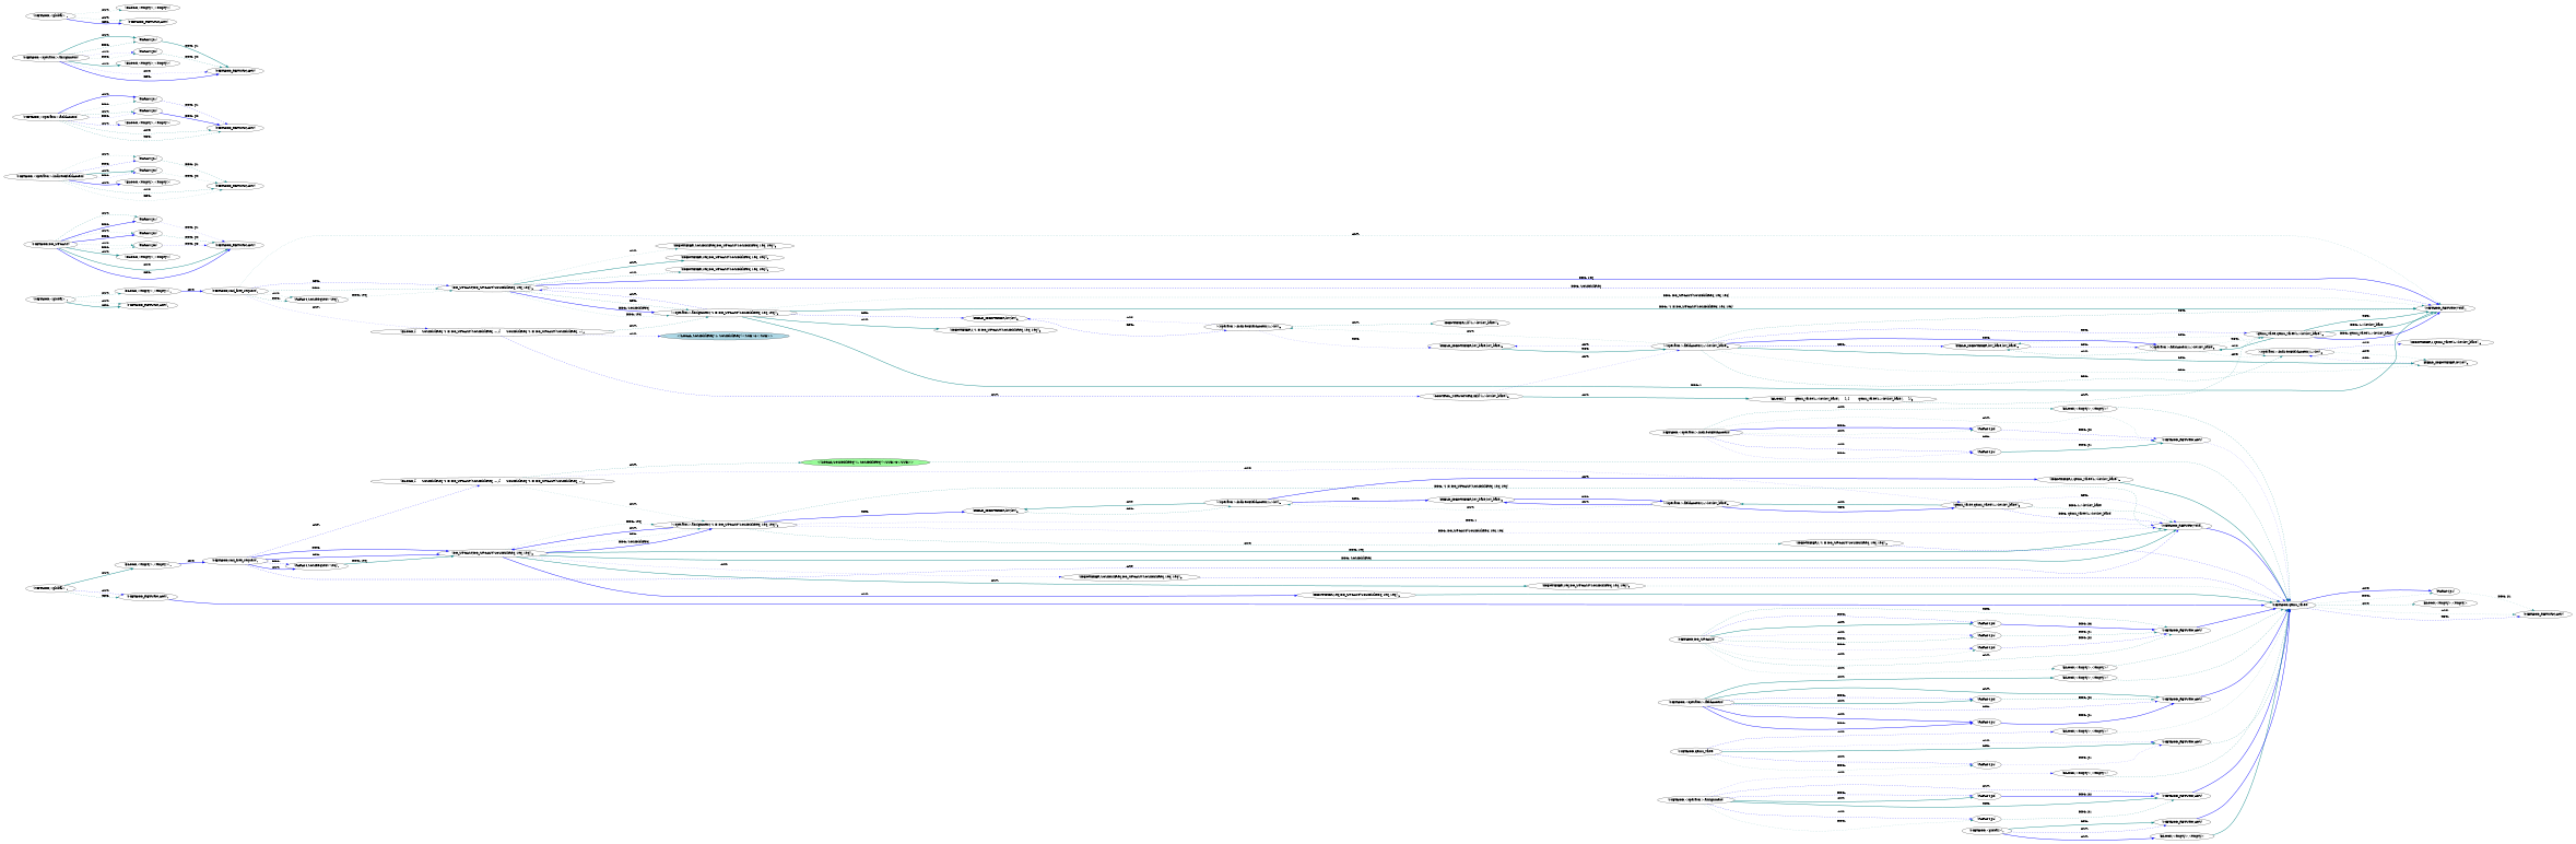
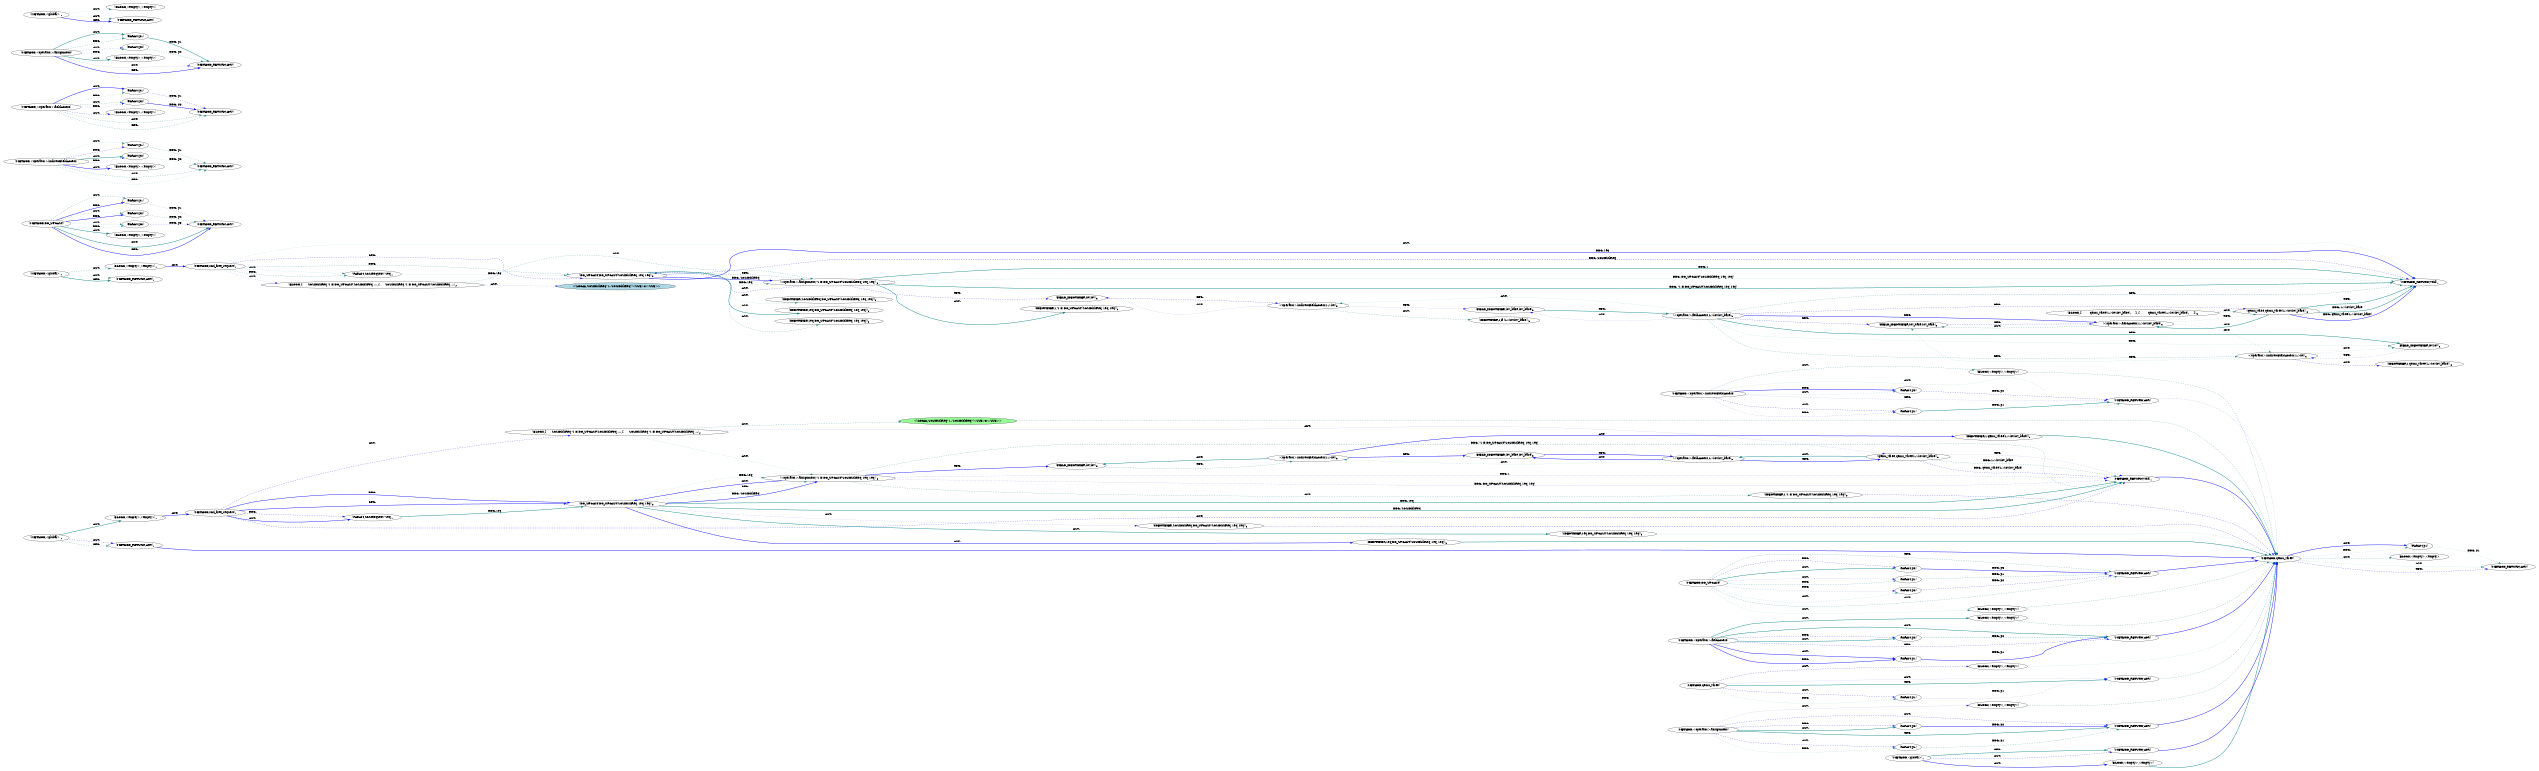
  digraph {
    rankdir=LR
    edge [color=teal style=bold]
    n1 [label=<(METHOD,&lt;operator&gt;.indirectFieldAccess)>]
    n2 [label=<(PARAM,p1)>]
    n3 [label=<(PARAM,p2)>]
    n4 [label=<(BLOCK,&lt;empty&gt;,&lt;empty&gt;)>]
    n5 [label=<(METHOD_RETURN,ANY)>]
    n6 [label=<(METHOD,qemu_vfree)>]
    n7 [label=<(METHOD,&lt;global&gt;)<SUB>1</SUB>>]
    n8 [label=<(BLOCK,&lt;empty&gt;,&lt;empty&gt;)<SUB>1</SUB>>]
    n9 [label=<(METHOD_RETURN,ANY)<SUB>1</SUB>>]
    n10 [label=<(METHOD,scsi_free_request)<SUB>1</SUB>>]
    n11 [label=<(PARAM,SCSIRequest *req)<SUB>1</SUB>>]
    n12 [label=<(BLOCK,{      SCSIDiskReq *r = DO_UPCAST(SCSIDiskReq, ...,{      SCSIDiskReq *r = DO_UPCAST(SCSIDiskReq, ...)<SUB>2</SUB>>]
    n13 [label=<(DO_UPCAST,DO_UPCAST(SCSIDiskReq, req, req))<SUB>3</SUB>>]
    n14 [label=<(METHOD_RETURN,void)<SUB>1</SUB>>]
    n15 [label="<(LOCAL,SCSIDiskReq* r: SCSIDiskReq*)<SUB>3</SUB>>" style=filled fillcolor=palegreen]
    n16 [label=<(&lt;operator&gt;.assignment,*r = DO_UPCAST(SCSIDiskReq, req, req))<SUB>3</SUB>>]
    n17 [label=<(qemu_vfree,qemu_vfree(r-&gt;iov.iov_base))<SUB>5</SUB>>]
    n18 [label=<(IDENTIFIER,r,*r = DO_UPCAST(SCSIDiskReq, req, req))<SUB>3</SUB>>]
    n19 [label=<(FIELD_IDENTIFIER,iov,iov)<SUB>5</SUB>>]
    n20 [label=<(IDENTIFIER,SCSIDiskReq,DO_UPCAST(SCSIDiskReq, req, req))<SUB>3</SUB>>]
    n21 [label=<(IDENTIFIER,req,DO_UPCAST(SCSIDiskReq, req, req))<SUB>3</SUB>>]
    n22 [label=<(IDENTIFIER,req,DO_UPCAST(SCSIDiskReq, req, req))<SUB>3</SUB>>]
    n23 [label=<(&lt;operator&gt;.fieldAccess,r-&gt;iov.iov_base)<SUB>5</SUB>>]
    n24 [label=<(&lt;operator&gt;.indirectFieldAccess,r-&gt;iov)<SUB>5</SUB>>]
    n25 [label=<(FIELD_IDENTIFIER,iov_base,iov_base)<SUB>5</SUB>>]
    n26 [label=<(IDENTIFIER,r,qemu_vfree(r-&gt;iov.iov_base))<SUB>5</SUB>>]
    n27 [label=<(METHOD,DO_UPCAST)>]
    n28 [label=<(PARAM,p1)>]
    n29 [label=<(PARAM,p2)>]
    n30 [label=<(PARAM,p3)>]
    n31 [label=<(BLOCK,&lt;empty&gt;,&lt;empty&gt;)>]
    n32 [label=<(METHOD_RETURN,ANY)>]
    n33 [label=<(METHOD,&lt;operator&gt;.fieldAccess)>]
    n34 [label=<(PARAM,p1)>]
    n35 [label=<(PARAM,p2)>]
    n36 [label=<(BLOCK,&lt;empty&gt;,&lt;empty&gt;)>]
    n37 [label=<(METHOD_RETURN,ANY)>]
    n38 [label=<(METHOD,qemu_vfree)>]
    n39 [label=<(PARAM,p1)>]
    n40 [label=<(BLOCK,&lt;empty&gt;,&lt;empty&gt;)>]
    n41 [label=<(METHOD_RETURN,ANY)>]
    n42 [label=<(METHOD,&lt;operator&gt;.assignment)>]
    n43 [label=<(PARAM,p1)>]
    n44 [label=<(PARAM,p2)>]
    n45 [label=<(BLOCK,&lt;empty&gt;,&lt;empty&gt;)>]
    n46 [label=<(METHOD_RETURN,ANY)>]
    n47 [label=<(METHOD,&lt;global&gt;)<SUB>1</SUB>>]
    n48 [label=<(BLOCK,&lt;empty&gt;,&lt;empty&gt;)>]
    n49 [label=<(METHOD_RETURN,ANY)>]
    n50 [label=<(PARAM,p1)>]
    n51 [label=<(BLOCK,&lt;empty&gt;,&lt;empty&gt;)>]
    n52 [label=<(METHOD_RETURN,ANY)>]
    n53 [label=<(METHOD,&lt;global&gt;)<SUB>1</SUB>>]
    n54 [label=<(BLOCK,&lt;empty&gt;,&lt;empty&gt;)<SUB>1</SUB>>]
    n55 [label=<(METHOD_RETURN,ANY)<SUB>1</SUB>>]
    n56 [label=<(METHOD,scsi_free_request)<SUB>1</SUB>>]
    n57 [label=<(PARAM,SCSIRequest *req)<SUB>1</SUB>>]
    n58 [label=<(BLOCK,{      SCSIDiskReq *r = DO_UPCAST(SCSIDiskReq, ...,{      SCSIDiskReq *r = DO_UPCAST(SCSIDiskReq, ...)<SUB>2</SUB>>]
    n59 [label=<(DO_UPCAST,DO_UPCAST(SCSIDiskReq, req, req))<SUB>3</SUB>>]
    n60 [label=<(METHOD_RETURN,void)<SUB>1</SUB>>]
    n61 [label="<(LOCAL,SCSIDiskReq* r: SCSIDiskReq*)<SUB>3</SUB>>" style=filled fillcolor=lightblue]
    n62 [label=<(&lt;operator&gt;.assignment,*r = DO_UPCAST(SCSIDiskReq, req, req))<SUB>3</SUB>>]
-   n63 [label=<(CONTROL_STRUCTURE,IF,if (r-&gt;iov.iov_base))<SUB>5</SUB>>]
    n64 [label=<(IDENTIFIER,r,*r = DO_UPCAST(SCSIDiskReq, req, req))<SUB>3</SUB>>]
    n65 [label=<(FIELD_IDENTIFIER,iov,iov)<SUB>5</SUB>>]
    n66 [label=<(IDENTIFIER,SCSIDiskReq,DO_UPCAST(SCSIDiskReq, req, req))<SUB>3</SUB>>]
    n67 [label=<(IDENTIFIER,req,DO_UPCAST(SCSIDiskReq, req, req))<SUB>3</SUB>>]
    n68 [label=<(IDENTIFIER,req,DO_UPCAST(SCSIDiskReq, req, req))<SUB>3</SUB>>]
    n69 [label=<(&lt;operator&gt;.fieldAccess,r-&gt;iov.iov_base)<SUB>5</SUB>>]
    n70 [label=<(BLOCK,{         qemu_vfree(r-&gt;iov.iov_base);     },{         qemu_vfree(r-&gt;iov.iov_base);     })<SUB>5</SUB>>]
    n71 [label=<(&lt;operator&gt;.indirectFieldAccess,r-&gt;iov)<SUB>5</SUB>>]
    n72 [label=<(FIELD_IDENTIFIER,iov_base,iov_base)<SUB>5</SUB>>]
    n73 [label=<(qemu_vfree,qemu_vfree(r-&gt;iov.iov_base))<SUB>6</SUB>>]
    n74 [label=<(&lt;operator&gt;.fieldAccess,r-&gt;iov.iov_base)<SUB>6</SUB>>]
    n75 [label=<(&lt;operator&gt;.indirectFieldAccess,r-&gt;iov)<SUB>6</SUB>>]
    n76 [label=<(FIELD_IDENTIFIER,iov,iov)<SUB>6</SUB>>]
    n77 [label=<(FIELD_IDENTIFIER,iov_base,iov_base)<SUB>6</SUB>>]
    n78 [label=<(IDENTIFIER,r,if (r-&gt;iov.iov_base))<SUB>5</SUB>>]
    n79 [label=<(IDENTIFIER,r,qemu_vfree(r-&gt;iov.iov_base))<SUB>6</SUB>>]
    n80 [label=<(METHOD,DO_UPCAST)>]
    n81 [label=<(PARAM,p1)>]
    n82 [label=<(PARAM,p2)>]
    n83 [label=<(PARAM,p3)>]
    n84 [label=<(BLOCK,&lt;empty&gt;,&lt;empty&gt;)>]
    n85 [label=<(METHOD_RETURN,ANY)>]
    n86 [label=<(METHOD,&lt;operator&gt;.indirectFieldAccess)>]
    n87 [label=<(PARAM,p1)>]
    n88 [label=<(PARAM,p2)>]
    n89 [label=<(BLOCK,&lt;empty&gt;,&lt;empty&gt;)>]
    n90 [label=<(METHOD_RETURN,ANY)>]
    n91 [label=<(METHOD,&lt;operator&gt;.fieldAccess)>]
    n92 [label=<(PARAM,p1)>]
    n93 [label=<(PARAM,p2)>]
    n94 [label=<(BLOCK,&lt;empty&gt;,&lt;empty&gt;)>]
    n95 [label=<(METHOD_RETURN,ANY)>]
    n96 [label=<(METHOD,&lt;operator&gt;.assignment)>]
    n97 [label=<(PARAM,p1)>]
    n98 [label=<(PARAM,p2)>]
    n99 [label=<(BLOCK,&lt;empty&gt;,&lt;empty&gt;)>]
    n100 [label=<(METHOD_RETURN,ANY)>]
    n101 [label=<(METHOD,&lt;global&gt;)<SUB>1</SUB>>]
    n102 [label=<(BLOCK,&lt;empty&gt;,&lt;empty&gt;)>]
    n103 [label=<(METHOD_RETURN,ANY)>]
    n1 -> n2 [label="AST: " color=blue style=dashed]
    n1 -> n2 [label="DDG: " color=blue style=dotted]
    n1 -> n3 [label="AST: " style=dotted]
    n1 -> n3 [label="DDG: " color=blue]
    n1 -> n4 [label="AST: " style=dashed]
    n1 -> n5 [label="AST: " style=dotted]
    n1 -> n5 [label="CFG: " color=blue style=dotted]
    n2 -> n5 [label="DDG: p1"]
    n3 -> n5 [label="DDG: p2" color=blue style=dashed]
    n4 -> n6 [style=dashed]
    n5 -> n6 [color=blue style=dotted]
    n6 -> n50 [label="AST: " color=blue]
    n6 -> n50 [label="DDG: " style=dotted]
    n6 -> n51 [label="AST: " style=dashed]
    n6 -> n52 [label="AST: " style=dotted]
    n6 -> n52 [label="CFG: " color=blue style=dashed]
    n7 -> n8 [label="AST: "]
    n7 -> n9 [label="AST: " color=blue style=dashed]
    n7 -> n9 [label="CFG: " style=dashed]
    n8 -> n10 [label="AST: " color=blue]
    n9 -> n6 [color=blue]
    n10 -> n11 [label="AST: " color=blue]
    n10 -> n11 [label="DDG: " color=blue style=dashed]
    n10 -> n12 [label="AST: " color=blue style=dashed]
    n10 -> n13 [label="CFG: " color=blue]
    n10 -> n13 [label="DDG: " color=blue]
    n10 -> n14 [label="AST: " color=blue style=dashed]
    n11 -> n13 [label="DDG: req"]
    n12 -> n15 [label="AST: " style=dashed]
    n12 -> n16 [label="AST: " style=dotted]
    n12 -> n17 [label="AST: " color=blue style=dotted]
    n13 -> n14 [label="DDG: req"]
    n13 -> n14 [label="DDG: SCSIDiskReq"]
    n13 -> n16 [label="CFG: " style=dotted]
    n13 -> n16 [label="DDG: SCSIDiskReq" color=blue]
    n13 -> n16 [label="DDG: req" style=dotted]
    n13 -> n20 [label="AST: " color=blue style=dotted]
    n13 -> n21 [label="AST: " color=blue]
    n13 -> n22 [label="AST: "]
    n14 -> n6 [color=blue]
    n15 -> n6 [style=dashed]
    n16 -> n13 [label="AST: " color=blue]
    n16 -> n14 [label="DDG: r" color=blue style=dotted]
    n16 -> n14 [label="DDG: DO_UPCAST(SCSIDiskReq, req, req)" color=blue style=dotted]
    n16 -> n14 [label="DDG: *r = DO_UPCAST(SCSIDiskReq, req, req)" style=dashed]
    n16 -> n18 [label="AST: " style=dashed]
    n16 -> n19 [label="CFG: " color=blue]
    n17 -> n14 [label="CFG: " color=blue style=dotted]
    n17 -> n14 [label="DDG: r-&gt;iov.iov_base" style=dashed]
    n17 -> n14 [label="DDG: qemu_vfree(r-&gt;iov.iov_base)" color=blue style=dashed]
    n17 -> n23 [label="AST: "]
    n18 -> n6 [color=blue style=dashed]
    n19 -> n24 [label="CFG: " style=dashed]
    n20 -> n6 [color=blue style=dashed]
    n21 -> n6
    n22 -> n6 [style=dotted]
    n23 -> n17 [label="CFG: " color=blue]
    n23 -> n24 [label="AST: " style=dotted]
    n23 -> n25 [label="AST: " color=blue]
    n24 -> n19 [label="AST: "]
    n24 -> n25 [label="CFG: " color=blue]
    n24 -> n26 [label="AST: " color=blue]
    n25 -> n23 [label="CFG: " color=blue]
    n26 -> n6
    n27 -> n28 [label="AST: " color=blue style=dotted]
    n27 -> n28 [label="DDG: " style=dashed]
    n27 -> n29 [label="AST: " style=dotted]
    n27 -> n29 [label="DDG: " color=blue style=dotted]
    n27 -> n30 [label="AST: "]
    n27 -> n30 [label="DDG: " color=blue style=dashed]
    n27 -> n31 [label="AST: " style=dotted]
    n27 -> n32 [label="AST: " style=dashed]
    n27 -> n32 [label="CFG: " style=dashed]
    n28 -> n32 [label="DDG: p1" style=dashed]
    n29 -> n32 [label="DDG: p2" color=blue style=dashed]
    n30 -> n32 [label="DDG: p3" color=blue]
    n31 -> n6 [style=dashed]
    n32 -> n6 [color=blue]
    n33 -> n34 [label="AST: " color=blue]
    n33 -> n34 [label="DDG: " color=blue]
    n33 -> n35 [label="AST: "]
    n33 -> n35 [label="DDG: " color=blue style=dashed]
    n33 -> n36 [label="AST: "]
    n33 -> n37 [label="AST: "]
    n33 -> n37 [label="CFG: " color=blue style=dashed]
    n34 -> n37 [label="DDG: p1" color=blue]
    n35 -> n37 [label="DDG: p2" style=dashed]
    n36 -> n6 [style=dashed]
    n37 -> n6 [color=blue]
    n38 -> n39 [label="AST: " color=blue style=dashed]
    n38 -> n39 [label="DDG: " style=dotted]
    n38 -> n40 [label="AST: " color=blue style=dashed]
    n38 -> n41 [label="AST: " color=blue style=dotted]
    n38 -> n41 [label="CFG: "]
    n39 -> n41 [label="DDG: p1" color=blue style=dotted]
    n40 -> n6 [style=dotted]
    n41 -> n6 [style=dashed]
    n42 -> n43 [label="AST: " color=blue style=dashed]
    n42 -> n43 [label="DDG: " style=dotted]
    n42 -> n44 [label="AST: "]
    n42 -> n44 [label="DDG: " color=blue style=dashed]
    n42 -> n45 [label="AST: " color=blue style=dotted]
    n42 -> n46 [label="AST: " color=blue style=dashed]
    n42 -> n46 [label="CFG: "]
    n43 -> n46 [label="DDG: p1" style=dashed]
    n44 -> n46 [label="DDG: p2" color=blue]
    n45 -> n6 [style=dashed]
    n46 -> n6 [color=blue]
    n47 -> n48 [label="AST: " color=blue]
    n47 -> n49 [label="AST: " color=blue style=dashed]
    n47 -> n49 [label="CFG: "]
    n48 -> n6
    n49 -> n6 [color=blue]
    n50 -> n52 [label="DDG: p1" style=dotted]
    n53 -> n54 [label="AST: " style=dashed]
    n53 -> n55 [label="AST: " style=dotted]
    n53 -> n55 [label="CFG: "]
    n54 -> n56 [label="AST: " color=blue]
    n56 -> n57 [label="AST: " style=dotted]
    n56 -> n57 [label="DDG: " style=dashed]
    n56 -> n58 [label="AST: " color=blue style=dotted]
    n56 -> n59 [label="CFG: " color=blue style=dashed]
    n56 -> n59 [label="DDG: " style=dashed]
    n56 -> n60 [label="AST: " style=dotted]
    n57 -> n59 [label="DDG: req" style=dotted]
    n58 -> n61 [label="AST: " color=blue style=dotted]
    n58 -> n62 [label="AST: " style=dashed]
-   n58 -> n63 [label="AST: " color=blue style=dashed]
    n59 -> n60 [label="DDG: req" color=blue]
    n59 -> n60 [label="DDG: SCSIDiskReq" color=blue style=dashed]
    n59 -> n62 [label="CFG: " style=dashed]
    n59 -> n62 [label="DDG: SCSIDiskReq" color=blue]
    n59 -> n62 [label="DDG: req" style=dotted]
    n59 -> n66 [label="AST: " style=dotted]
    n59 -> n67 [label="AST: "]
    n59 -> n68 [label="AST: " style=dashed]
    n62 -> n59 [label="AST: " color=blue style=dashed]
    n62 -> n60 [label="DDG: r"]
    n62 -> n60 [label="DDG: DO_UPCAST(SCSIDiskReq, req, req)" style=dotted]
    n62 -> n60 [label="DDG: *r = DO_UPCAST(SCSIDiskReq, req, req)"]
    n62 -> n64 [label="AST: "]
    n62 -> n65 [label="CFG: " color=blue style=dashed]
-   n63 -> n69 [label="AST: " color=blue style=dotted]
-   n63 -> n70 [label="AST: "]
    n65 -> n71 [label="CFG: " color=blue style=dashed]
    n69 -> n60 [label="CFG: " style=dashed]
    n69 -> n71 [label="AST: " style=dotted]
    n69 -> n72 [label="AST: " color=blue style=dotted]
    n69 -> n73 [label="CDG: " color=blue style=dashed]
    n69 -> n74 [label="CDG: " color=blue]
    n69 -> n75 [label="CDG: " style=dashed]
    n69 -> n76 [label="CFG: "]
    n69 -> n76 [label="CDG: " style=dotted]
    n69 -> n77 [label="CDG: " color=blue style=dashed]
    n70 -> n73 [label="AST: " style=dashed]
    n71 -> n65 [label="AST: " color=blue style=dotted]
    n71 -> n72 [label="CFG: " color=blue style=dotted]
    n71 -> n78 [label="AST: " style=dashed]
    n72 -> n69 [label="CFG: "]
    n73 -> n60 [label="CFG: "]
    n73 -> n60 [label="DDG: r-&gt;iov.iov_base"]
    n73 -> n60 [label="DDG: qemu_vfree(r-&gt;iov.iov_base)" color=blue]
    n73 -> n74 [label="AST: "]
    n74 -> n73 [label="CFG: " style=dotted]
    n74 -> n75 [label="AST: " style=dotted]
    n74 -> n77 [label="AST: " style=dashed]
    n75 -> n76 [label="AST: " style=dotted]
    n75 -> n77 [label="CFG: " style=dotted]
    n75 -> n79 [label="AST: " color=blue style=dashed]
    n76 -> n75 [label="CFG: " color=blue style=dotted]
    n77 -> n74 [label="CFG: " color=blue style=dashed]
    n80 -> n81 [label="AST: " style=dashed]
    n80 -> n81 [label="DDG: " color=blue]
    n80 -> n82 [label="AST: " style=dotted]
    n80 -> n82 [label="DDG: " color=blue]
    n80 -> n83 [label="AST: " style=dotted]
    n80 -> n83 [label="DDG: " style=dotted]
    n80 -> n84 [label="AST: "]
    n80 -> n85 [label="AST: "]
    n80 -> n85 [label="CFG: " color=blue]
    n81 -> n85 [label="DDG: p1" color=blue style=dotted]
    n82 -> n85 [label="DDG: p2" style=dashed]
    n83 -> n85 [label="DDG: p3" color=blue style=dotted]
    n86 -> n87 [label="AST: " style=dotted]
    n86 -> n87 [label="DDG: " color=blue style=dashed]
    n86 -> n88 [label="AST: "]
    n86 -> n88 [label="DDG: " color=blue style=dotted]
    n86 -> n89 [label="AST: " color=blue]
    n86 -> n90 [label="AST: " style=dashed]
    n86 -> n90 [label="CFG: " style=dotted]
    n87 -> n90 [label="DDG: p1" style=dashed]
    n88 -> n90 [label="DDG: p2" style=dotted]
    n91 -> n92 [label="AST: " color=blue]
    n91 -> n92 [label="DDG: " style=dotted]
    n91 -> n93 [label="AST: " style=dashed]
    n91 -> n93 [label="DDG: " color=blue style=dotted]
    n91 -> n94 [label="AST: " color=blue style=dashed]
    n91 -> n95 [label="AST: " style=dashed]
    n91 -> n95 [label="CFG: " style=dashed]
    n92 -> n95 [label="DDG: p1" color=blue style=dashed]
    n93 -> n95 [label="DDG: p2" color=blue]
    n96 -> n97 [label="AST: "]
    n96 -> n97 [label="DDG: " style=dashed]
    n96 -> n98 [label="AST: " color=blue style=dotted]
    n96 -> n98 [label="DDG: " style=dotted]
    n96 -> n99 [label="AST: "]
    n96 -> n100 [label="AST: " color=blue style=dotted]
    n96 -> n100 [label="CFG: " color=blue]
    n97 -> n100 [label="DDG: p1"]
    n98 -> n100 [label="DDG: p2" style=dashed]
    n101 -> n102 [label="AST: " style=dotted]
    n101 -> n103 [label="AST: " style=dotted]
    n101 -> n103 [label="CFG: " color=blue]
  }
